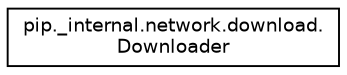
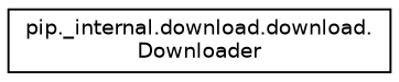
  digraph {
    rankdir=LR
-   n1 [color=black fillcolor=white fontname=Helvetica fontsize=10 height=0.2 label="pip._internal.network.download.\lDownloader" shape=record style=filled width=0.4]
+   n1 [color=black fillcolor=white fontname=Helvetica fontsize=10 height=0.2 label="pip._internal.download.download.\lDownloader" shape=record style=filled width=0.4]
  }
